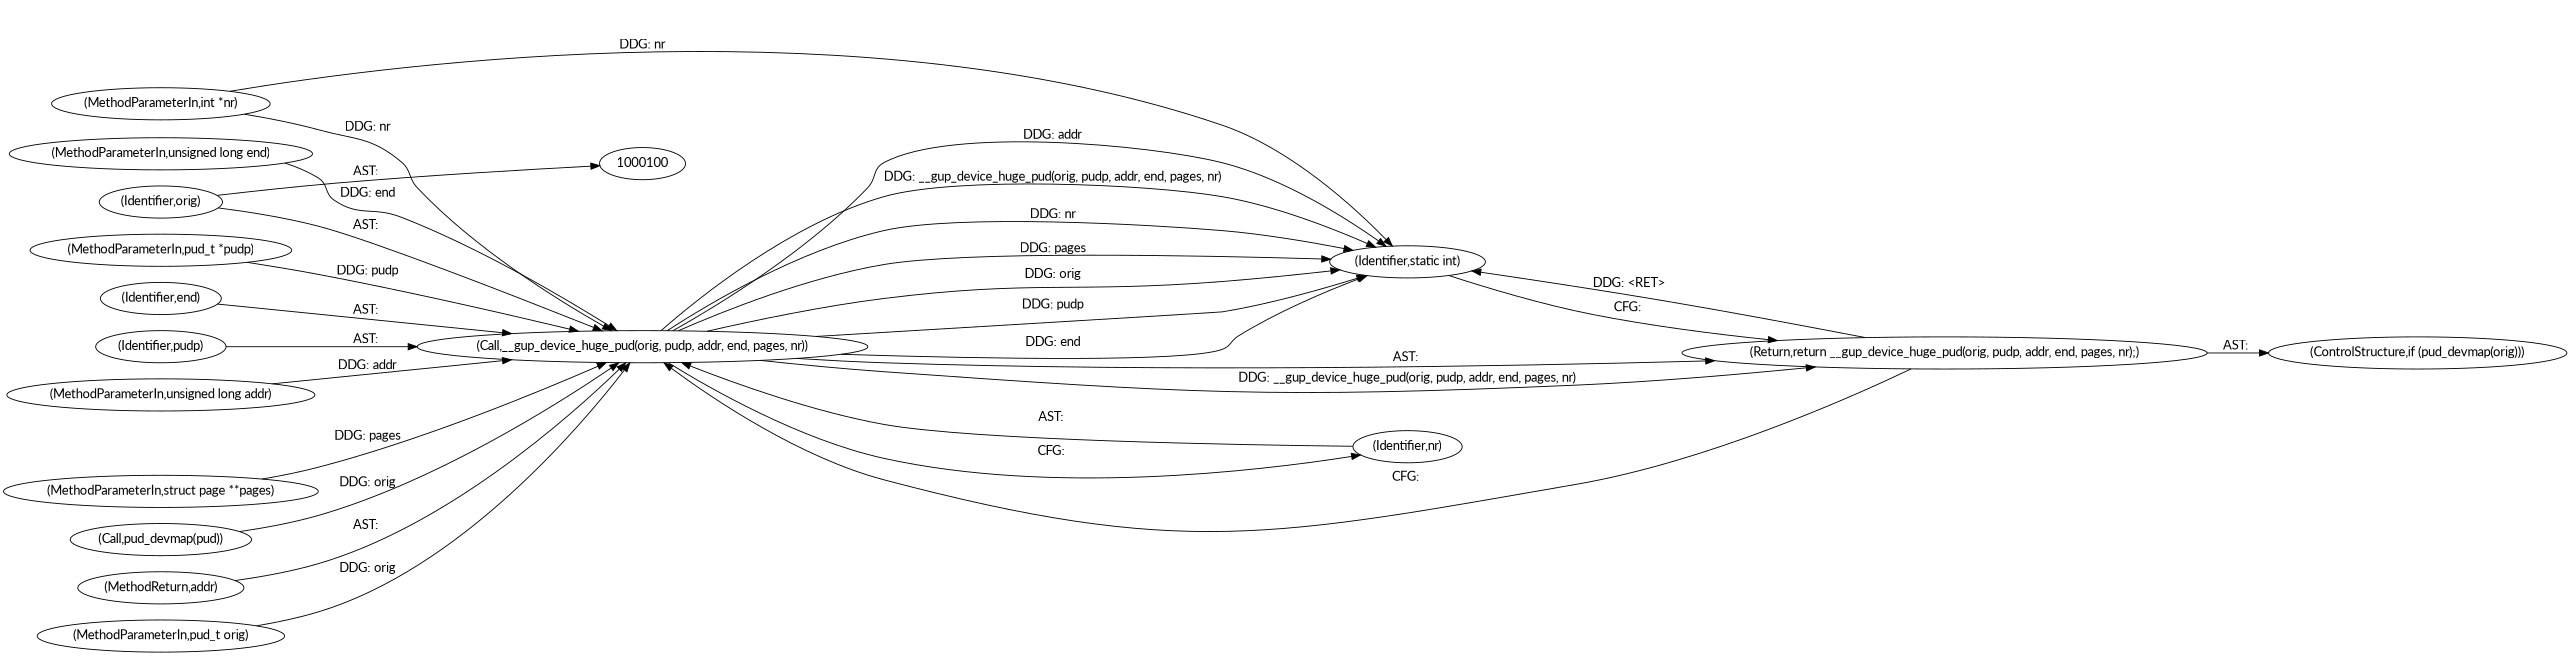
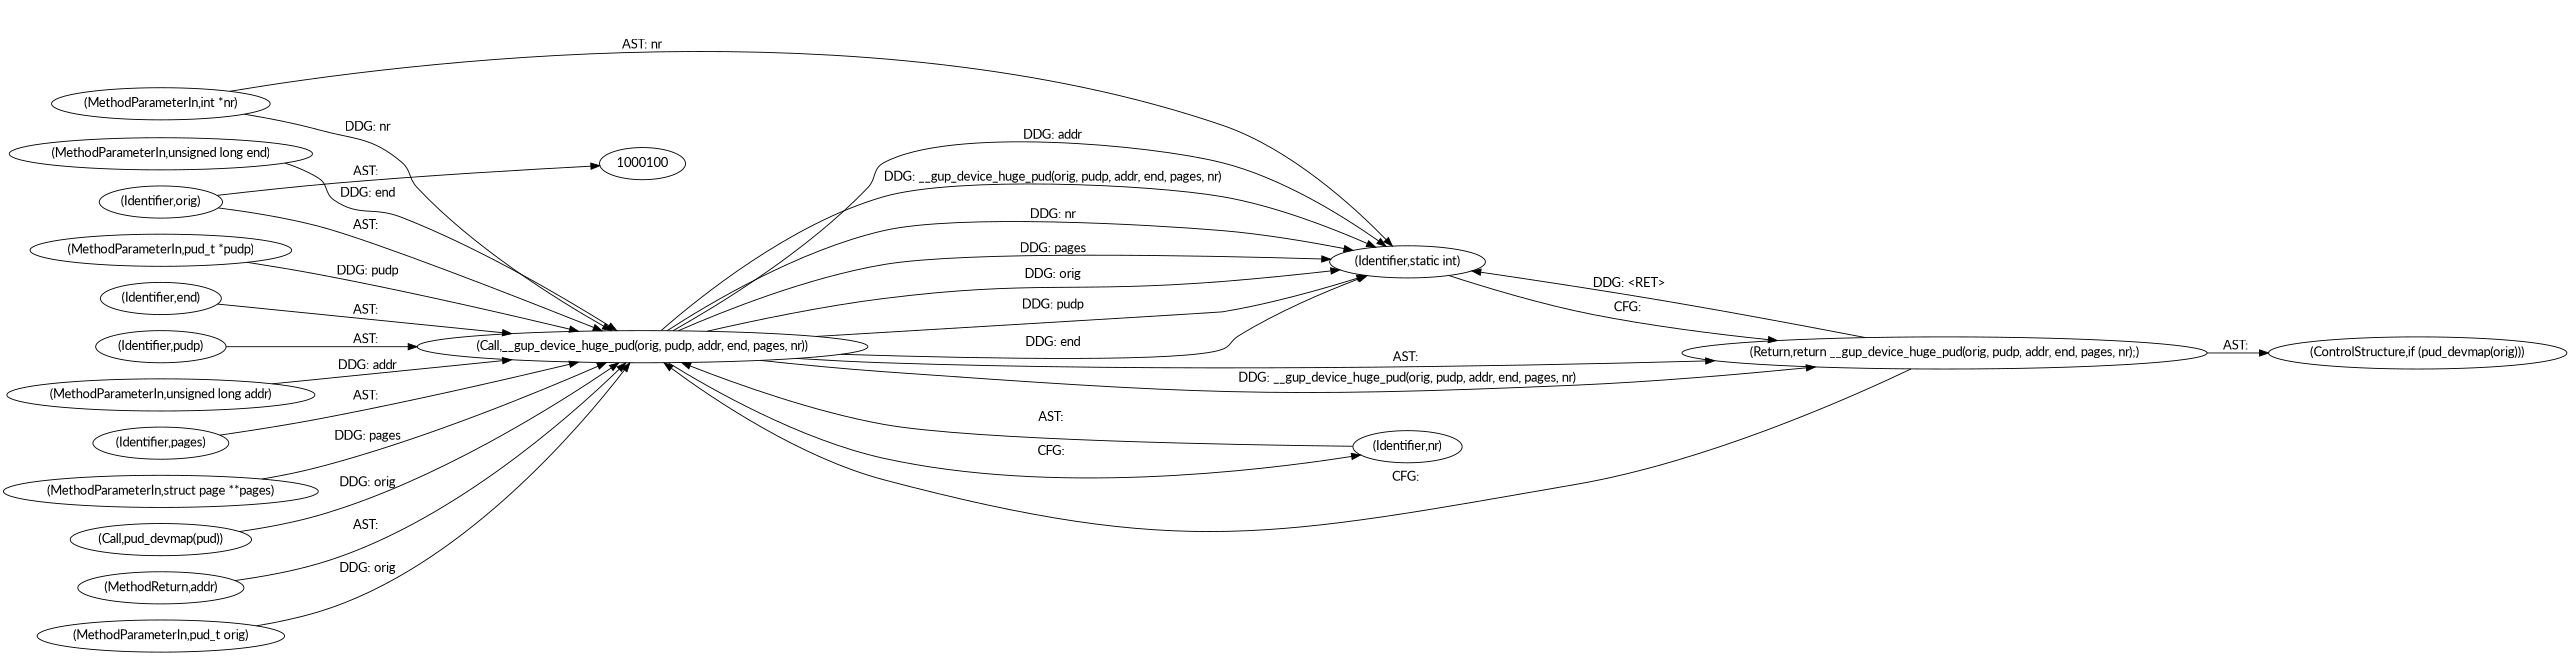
  digraph {
    fontname=Lato
    rankdir=LR
    node [fontname=Lato]
    edge [fontname=Lato]
    n1 [label="(MethodParameterIn,int *nr)"]
    n2 [label="(Call,__gup_device_huge_pud(orig, pudp, addr, end, pages, nr))"]
    n3 [label="(Identifier,static int)"]
    n4 [label="(Return,return __gup_device_huge_pud(orig, pudp, addr, end, pages, nr);)"]
    n5 [label="(Identifier,nr)"]
    n6 [label="(ControlStructure,if (pud_devmap(orig)))"]
    n7 [label="(MethodParameterIn,pud_t *pudp)"]
    n8 [label="(Identifier,orig)"]
    1000100
    n10 [label="(Identifier,pudp)"]
    n11 [label="(MethodParameterIn,unsigned long addr)"]
+   n12 [label="(Identifier,pages)"]
    n13 [label="(MethodParameterIn,struct page **pages)"]
    n14 [label="(Call,pud_devmap(pud))"]
    n15 [label="(MethodReturn,addr)"]
    n16 [label="(MethodParameterIn,pud_t orig)"]
    n17 [label="(MethodParameterIn,unsigned long end)"]
    n18 [label="(Identifier,end)"]
    n1 -> n2 [label="DDG: nr"]
-   n1 -> n3 [label="DDG: nr"]
+   n1 -> n3 [label="AST: nr"]
    n2 -> n3 [label="DDG: pudp"]
    n2 -> n3 [label="DDG: end"]
    n2 -> n3 [label="DDG: addr"]
    n2 -> n3 [label="DDG: __gup_device_huge_pud(orig, pudp, addr, end, pages, nr)"]
    n2 -> n3 [label="DDG: nr"]
    n2 -> n3 [label="DDG: pages"]
    n2 -> n3 [label="DDG: orig"]
    n2 -> n4 [label="AST: "]
    n2 -> n4 [label="DDG: __gup_device_huge_pud(orig, pudp, addr, end, pages, nr)"]
    n2 -> n5 [label="CFG: "]
    n3 -> n4 [label="CFG: "]
    n4 -> n2 [label="CFG: "]
    n4 -> n3 [label="DDG: <RET>"]
    n4 -> n6 [label="AST: "]
    n5 -> n2 [label="AST: "]
    n7 -> n2 [label="DDG: pudp"]
    n8 -> n2 [label="AST: "]
    n8 -> 1000100 [label="AST: "]
    n10 -> n2 [label="AST: "]
    n11 -> n2 [label="DDG: addr"]
+   n12 -> n2 [label="AST: "]
    n13 -> n2 [label="DDG: pages"]
    n14 -> n2 [label="DDG: orig"]
    n15 -> n2 [label="AST: "]
    n16 -> n2 [label="DDG: orig"]
    n17 -> n2 [label="DDG: end"]
    n18 -> n2 [label="AST: "]
  }
